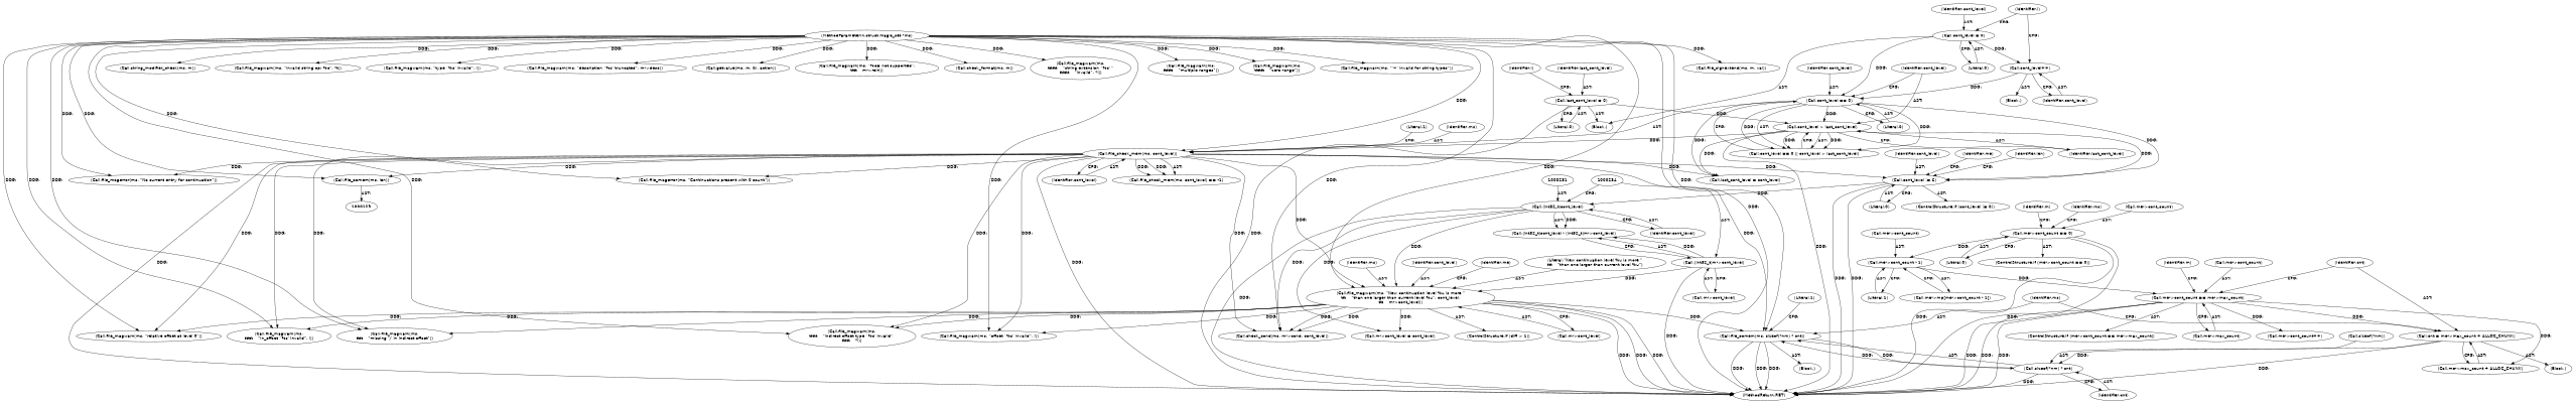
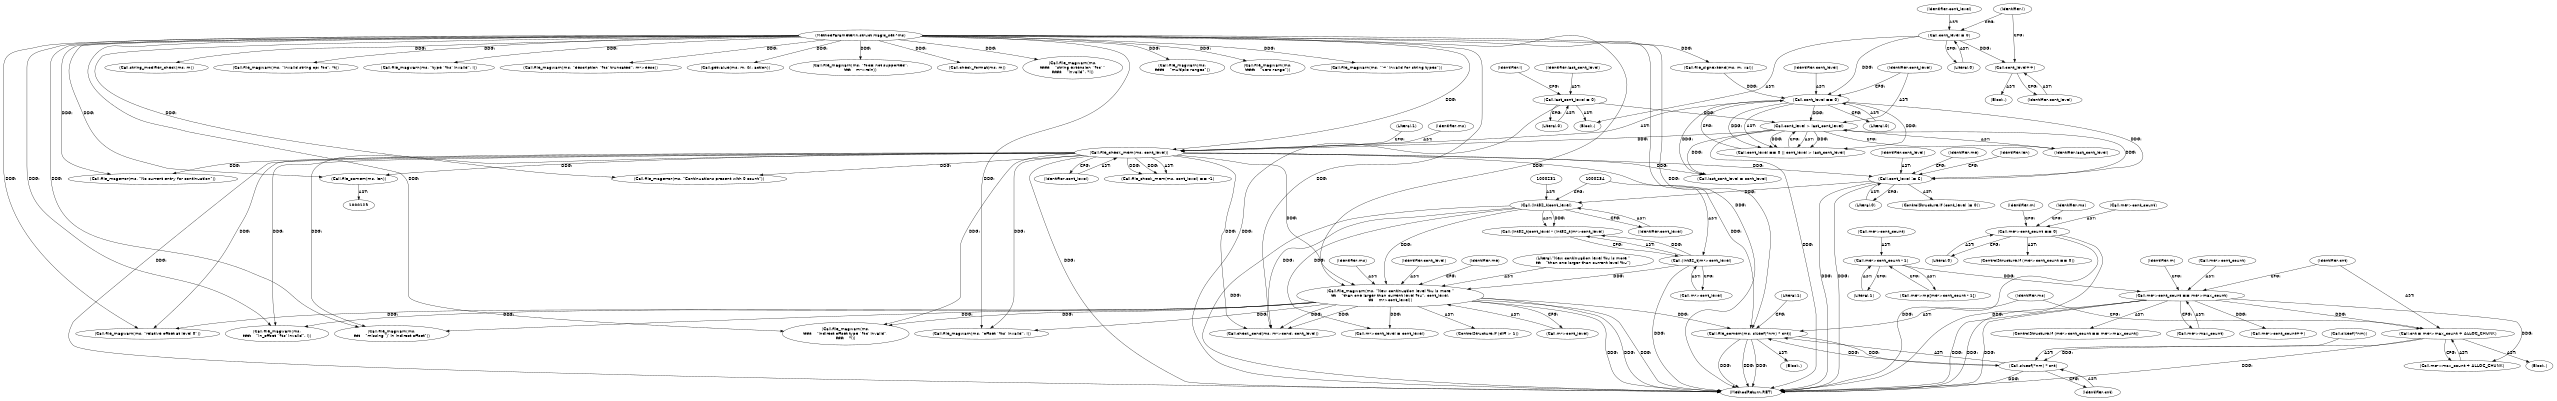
  digraph {
    fontname="DejaVu Sans"
    node [fontname="DejaVu Sans"]
    edge [fontname="DejaVu Sans"]
    n1 [label="(Call,file_oomem(ms, sizeof(*nm) * cnt))"]
    n2 [label="(Call,sizeof(*nm) * cnt)"]
    n3 [label="(MethodReturn,RET)"]
    n4 [label="(Block,)"]
    n5 [label="(Identifier,cnt)"]
    n6 [label="(Call,file_check_mem(ms, cont_level))"]
    n7 [label="(Call,file_magwarn(ms, \"New continuation level %u is more \"\n\t\t\t    \"than one larger than current level %u\", cont_level,\n\t\t\t    m->cont_level))"]
    n8 [label="(Call,cont_level != 6)"]
    n9 [label="(Call,file_oomem(ms, len))"]
    n10 [label="(Call,last_cont_level = cont_level)"]
    n11 [label="(Identifier,cont_level)"]
    n12 [label="(Call,file_magwarn(ms, \"relative offset at level 0\"))"]
    n13 [label="(Call,file_magwarn(ms,\n\t\t\t\t\t    \"in_offset `%s' invalid\", l))"]
    n14 [label="(Call,file_magerror(ms, \"No current entry for continuation\"))"]
    n15 [label="(Call,file_check_mem(ms, cont_level) == -1)"]
    n16 [label="(Call,file_magwarn(ms,\n\t\t\t\t    \"missing ')' in indirect offset\"))"]
    n17 [label="(Call,file_magerror(ms, \"Continuations present with 0 count\"))"]
    n18 [label="(Call,file_magwarn(ms,\n\t\t\t\t\t    \"indirect offset type `%c' invalid\",\n\t\t\t\t\t    *l))"]
    n19 [label="(Call,check_cond(ms, m->cond, cont_level))"]
    n20 [label="(Call,file_magwarn(ms, \"offset `%s' invalid\", l))"]
    n21 [label="(Call,m->cont_level = cont_level)"]
    n22 [label="(ControlStructure,if (diff > 1))"]
    n23 [label="(Call,m->cont_level)"]
    n24 [label="(Call,(int32_t)cont_level)"]
    n25 [label="(Literal,0)"]
    n26 [label="(ControlStructure,if (cont_level != 0))"]
    1000129
    n28 [label="(MethodParameterIn,struct magic_set *ms)"]
    n29 [label="(Call,string_modifier_check(ms, m))"]
    n30 [label="(Call,file_magwarn(ms, \"invalid string op: %c\", *t))"]
    n31 [label="(Call,file_magwarn(ms, \"type `%s' invalid\", l))"]
    n32 [label="(Call,file_magwarn(ms, \"description `%s' truncated\", m->desc))"]
    n33 [label="(Call,getvalue(ms, m, &l, action))"]
    n34 [label="(Call,file_magwarn(ms, \"%c= not supported\",\n\t\t\t\t    m->reln))"]
    n35 [label="(Call,check_format(ms, m))"]
    n36 [label="(Call,file_magwarn(ms,\n\t\t\t\t\t\t    \"string extension `%c' \"\n\t\t\t\t\t\t    \"invalid\", *l))"]
    n37 [label="(Call,file_signextend(ms, m, val))"]
    n38 [label="(Call,file_magwarn(ms,\n\t\t\t\t\t\t    \"multiple ranges\"))"]
    n39 [label="(Call,file_magwarn(ms,\n\t\t\t\t\t\t    \"zero range\"))"]
    n40 [label="(Call,file_magwarn(ms, \"'~' invalid for string types\"))"]
    n41 [label="(Call,cont_level > last_cont_level)"]
    n42 [label="(Identifier,last_cont_level)"]
    n43 [label="(Call,cont_level == 0 || cont_level > last_cont_level)"]
    n44 [label="(Call,cont_level == 0)"]
    n45 [label="(Literal,0)"]
    n46 [label="(Call,cont_level = 0)"]
    n47 [label="(Call,cont_level++)"]
    n48 [label="(Literal,0)"]
    n49 [label="(Block,)"]
    n50 [label="(Block,)"]
    n51 [label="(Identifier,cont_level)"]
    n52 [label="(Call,last_cont_level = 0)"]
    n53 [label="(Literal,0)"]
    n54 [label="(Call,(int32_t)cont_level - (int32_t)m->cont_level)"]
    n55 [label="(Identifier,cont_level)"]
    n56 [label="(Call,(int32_t)m->cont_level)"]
    n57 [label="(Call,m->cont_level)"]
    n58 [label="(Call,cnt = me->max_count + ALLOC_CHUNK)"]
    n59 [label="(Call,me->max_count + ALLOC_CHUNK)"]
    n60 [label="(Block,)"]
    n61 [label="(Call,me->cont_count == me->max_count)"]
    n62 [label="(ControlStructure,if (me->cont_count == me->max_count))"]
    n63 [label="(Call,me->max_count)"]
    n64 [label="(Call,me->cont_count++)"]
    n65 [label="(Call,me->cont_count - 1)"]
    n66 [label="(Literal,1)"]
    n67 [label="(Call,me->mp[me->cont_count - 1])"]
    n68 [label="(Call,me->cont_count == 0)"]
    n69 [label="(Literal,0)"]
    n70 [label="(ControlStructure,if (me->cont_count == 0))"]
    n71 [label="(Identifier,cont_level)"]
    n72 [label="(Call,sizeof(*nm))"]
    n73 [label="(Identifier,cont_level)"]
    n74 [label="(Call,me->cont_count)"]
    n75 [label="(Identifier,me)"]
    n76 [label="(Literal,1)"]
    n77 [label="(Identifier,cont_level)"]
    n78 [label="(Identifier,ms)"]
    n79 [label="(Identifier,cnt)"]
    n80 [label="(Identifier,last_cont_level)"]
    n81 [label="(Identifier,me)"]
    n82 [label="(Call,me->cont_count)"]
    n83 [label="(Identifier,l)"]
    n84 [label="(Identifier,ms)"]
    n85 [label="(Call,me->cont_count)"]
    n86 [label="(Identifier,l)"]
    n87 [label="(Literal,1)"]
    n88 [label="(Identifier,m)"]
    n89 [label="(Identifier,ms)"]
    n90 [label="(Identifier,cont_level)"]
    n91 [label="(Identifier,m)"]
    n92 [label="(Literal,\"New continuation level %u is more \"\n\t\t\t    \"than one larger than current level %u\")"]
    n93 [label="(Identifier,len)"]
    n94 [label="(Identifier,ms)"]
    n95 [label="(Identifier,cont_level)"]
    1000231
    1000234
    n1 -> n2 [label="DDG: "]
    n1 -> n3 [label="DDG: "]
    n1 -> n3 [label="DDG: "]
    n1 -> n3 [label="DDG: "]
    n1 -> n4 [label="AST: "]
    n2 -> n1 [label="AST: "]
    n2 -> n1 [label="DDG: "]
    n2 -> n3 [label="DDG: "]
    n2 -> n5 [label="CFG: "]
    n5 -> n2 [label="AST: "]
    n6 -> n1 [label="DDG: "]
    n6 -> n3 [label="DDG: "]
    n6 -> n3 [label="DDG: "]
    n6 -> n7 [label="DDG: "]
    n6 -> n8 [label="DDG: "]
    n6 -> n9 [label="DDG: "]
    n6 -> n10 [label="DDG: "]
    n6 -> n11 [label="CFG: "]
    n6 -> n12 [label="DDG: "]
    n6 -> n13 [label="DDG: "]
    n6 -> n14 [label="DDG: "]
    n6 -> n15 [label="AST: "]
    n6 -> n15 [label="DDG: "]
    n6 -> n15 [label="DDG: "]
    n6 -> n16 [label="DDG: "]
    n6 -> n17 [label="DDG: "]
    n6 -> n18 [label="DDG: "]
    n6 -> n19 [label="DDG: "]
    n6 -> n20 [label="DDG: "]
    n7 -> n1 [label="DDG: "]
    n7 -> n3 [label="DDG: "]
    n7 -> n3 [label="DDG: "]
    n7 -> n3 [label="DDG: "]
    n7 -> n12 [label="DDG: "]
    n7 -> n13 [label="DDG: "]
    n7 -> n16 [label="DDG: "]
    n7 -> n18 [label="DDG: "]
    n7 -> n19 [label="DDG: "]
    n7 -> n19 [label="DDG: "]
    n7 -> n20 [label="DDG: "]
    n7 -> n21 [label="DDG: "]
    n7 -> n22 [label="AST: "]
    n7 -> n23 [label="CFG: "]
    n8 -> n3 [label="DDG: "]
    n8 -> n3 [label="DDG: "]
    n8 -> n24 [label="DDG: "]
    n8 -> n25 [label="CFG: "]
    n8 -> n26 [label="AST: "]
    n9 -> 1000129 [label="AST: "]
    n11 -> n6 [label="AST: "]
    n23 -> n7 [label="AST: "]
    n24 -> n3 [label="DDG: "]
    n24 -> n7 [label="DDG: "]
    n24 -> n19 [label="DDG: "]
    n24 -> n21 [label="DDG: "]
    n24 -> n54 [label="AST: "]
    n24 -> n54 [label="DDG: "]
    n24 -> n55 [label="CFG: "]
    n25 -> n8 [label="AST: "]
    n28 -> n1 [label="DDG: "]
    n28 -> n3 [label="DDG: "]
    n28 -> n6 [label="DDG: "]
    n28 -> n7 [label="DDG: "]
    n28 -> n9 [label="DDG: "]
    n28 -> n12 [label="DDG: "]
    n28 -> n13 [label="DDG: "]
    n28 -> n14 [label="DDG: "]
    n28 -> n16 [label="DDG: "]
    n28 -> n17 [label="DDG: "]
    n28 -> n18 [label="DDG: "]
    n28 -> n19 [label="DDG: "]
    n28 -> n20 [label="DDG: "]
    n28 -> n29 [label="DDG: "]
    n28 -> n30 [label="DDG: "]
    n28 -> n31 [label="DDG: "]
    n28 -> n32 [label="DDG: "]
    n28 -> n33 [label="DDG: "]
    n28 -> n34 [label="DDG: "]
    n28 -> n35 [label="DDG: "]
    n28 -> n36 [label="DDG: "]
    n28 -> n37 [label="DDG: "]
    n28 -> n38 [label="DDG: "]
    n28 -> n39 [label="DDG: "]
    n28 -> n40 [label="DDG: "]
    n41 -> n3 [label="DDG: "]
    n41 -> n6 [label="DDG: "]
    n41 -> n8 [label="DDG: "]
    n41 -> n10 [label="DDG: "]
    n41 -> n42 [label="CFG: "]
    n41 -> n43 [label="AST: "]
    n41 -> n43 [label="DDG: "]
    n41 -> n43 [label="DDG: "]
    n42 -> n41 [label="AST: "]
    n43 -> n41 [label="CFG: "]
    n43 -> n44 [label="CFG: "]
    n44 -> n6 [label="AST: "]
    n44 -> n8 [label="DDG: "]
    n44 -> n10 [label="DDG: "]
    n44 -> n41 [label="DDG: "]
    n44 -> n43 [label="AST: "]
    n44 -> n43 [label="DDG: "]
    n44 -> n43 [label="DDG: "]
    n44 -> n45 [label="CFG: "]
    n45 -> n44 [label="AST: "]
    n46 -> n44 [label="DDG: "]
    n46 -> n47 [label="DDG: "]
    n46 -> n48 [label="CFG: "]
    n46 -> n49 [label="AST: "]
-   n47 -> n44 [label="DDG: "]
+   n37 -> n44 [label="DDG: "]
    n47 -> n50 [label="AST: "]
    n47 -> n51 [label="CFG: "]
    n48 -> n46 [label="AST: "]
    n51 -> n47 [label="AST: "]
    n52 -> n3 [label="DDG: "]
    n52 -> n41 [label="DDG: "]
    n52 -> n49 [label="AST: "]
    n52 -> n53 [label="CFG: "]
    n53 -> n52 [label="AST: "]
    n54 -> n56 [label="CFG: "]
    n55 -> n24 [label="AST: "]
    n56 -> n3 [label="DDG: "]
    n56 -> n7 [label="DDG: "]
    n56 -> n54 [label="AST: "]
    n56 -> n54 [label="DDG: "]
    n56 -> n57 [label="CFG: "]
    n57 -> n56 [label="AST: "]
    n58 -> n2 [label="DDG: "]
    n58 -> n3 [label="DDG: "]
    n58 -> n59 [label="CFG: "]
    n58 -> n60 [label="AST: "]
    n59 -> n58 [label="AST: "]
    n61 -> n3 [label="DDG: "]
    n61 -> n3 [label="DDG: "]
    n61 -> n3 [label="DDG: "]
    n61 -> n58 [label="DDG: "]
    n61 -> n59 [label="DDG: "]
    n61 -> n62 [label="AST: "]
    n61 -> n63 [label="CFG: "]
    n61 -> n64 [label="DDG: "]
    n63 -> n61 [label="AST: "]
    n65 -> n61 [label="DDG: "]
    n65 -> n66 [label="CFG: "]
    n65 -> n67 [label="AST: "]
    n66 -> n65 [label="AST: "]
    n67 -> n65 [label="CFG: "]
    n68 -> n3 [label="DDG: "]
    n68 -> n3 [label="DDG: "]
-   n68 -> n65 [label="DDG: "]
    n68 -> n69 [label="CFG: "]
    n68 -> n70 [label="AST: "]
    n69 -> n68 [label="AST: "]
    n71 -> n8 [label="AST: "]
    n72 -> n2 [label="AST: "]
    n73 -> n44 [label="AST: "]
    n74 -> n61 [label="AST: "]
    n75 -> n8 [label="CFG: "]
    n76 -> n1 [label="CFG: "]
    n77 -> n7 [label="AST: "]
    n78 -> n1 [label="AST: "]
    n78 -> n58 [label="CFG: "]
    n79 -> n58 [label="AST: "]
    n79 -> n61 [label="CFG: "]
    n80 -> n52 [label="AST: "]
    n81 -> n7 [label="CFG: "]
    n82 -> n65 [label="AST: "]
    n83 -> n46 [label="CFG: "]
    n83 -> n47 [label="CFG: "]
    n84 -> n68 [label="CFG: "]
    n85 -> n68 [label="AST: "]
    n86 -> n52 [label="CFG: "]
    n87 -> n6 [label="CFG: "]
    n88 -> n61 [label="CFG: "]
    n89 -> n6 [label="AST: "]
    n90 -> n46 [label="AST: "]
    n91 -> n68 [label="CFG: "]
    n92 -> n7 [label="AST: "]
    n93 -> n8 [label="CFG: "]
    n94 -> n7 [label="AST: "]
    n95 -> n41 [label="AST: "]
    n95 -> n44 [label="CFG: "]
    1000231 -> n24 [label="AST: "]
    1000234 -> n24 [label="CFG: "]
    1000234 -> n56 [label="AST: "]
  }
